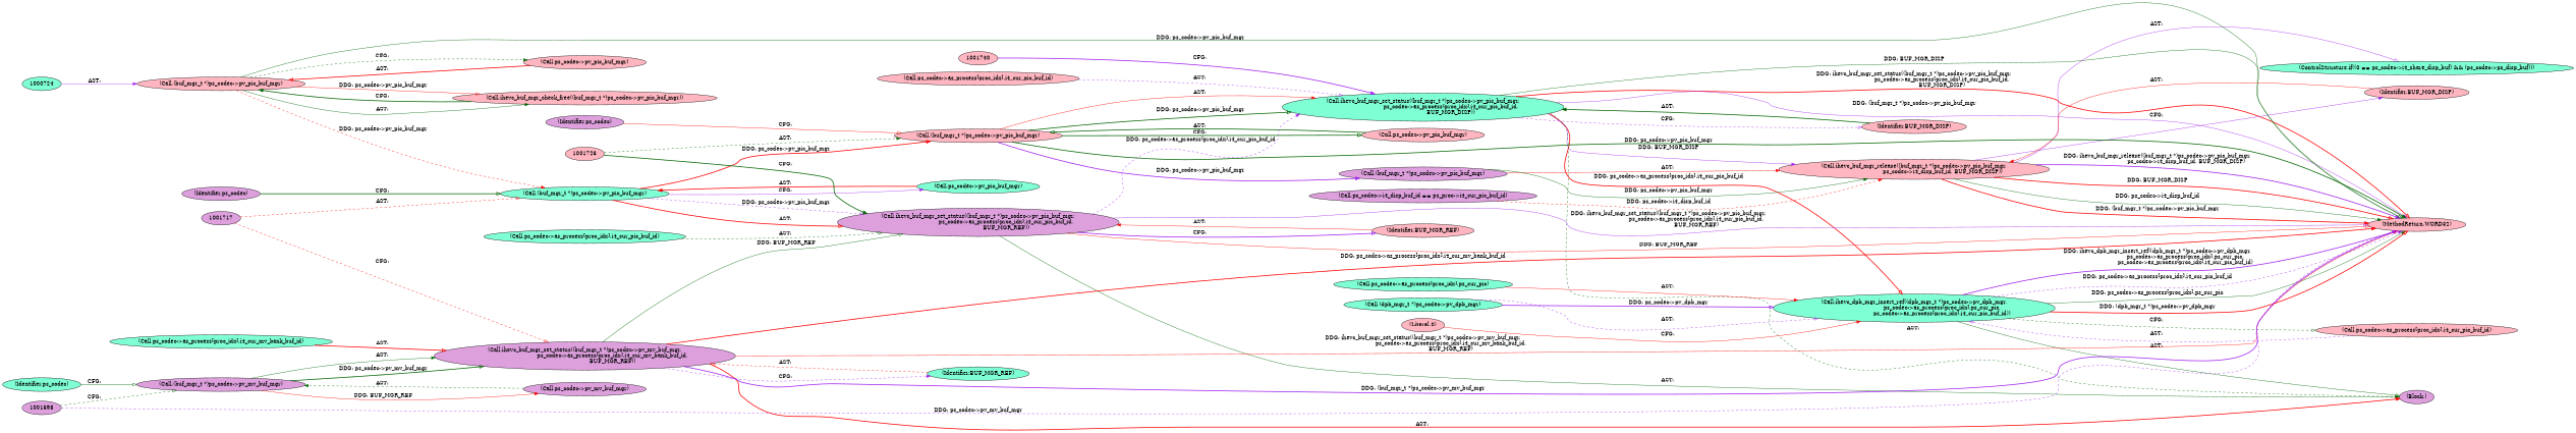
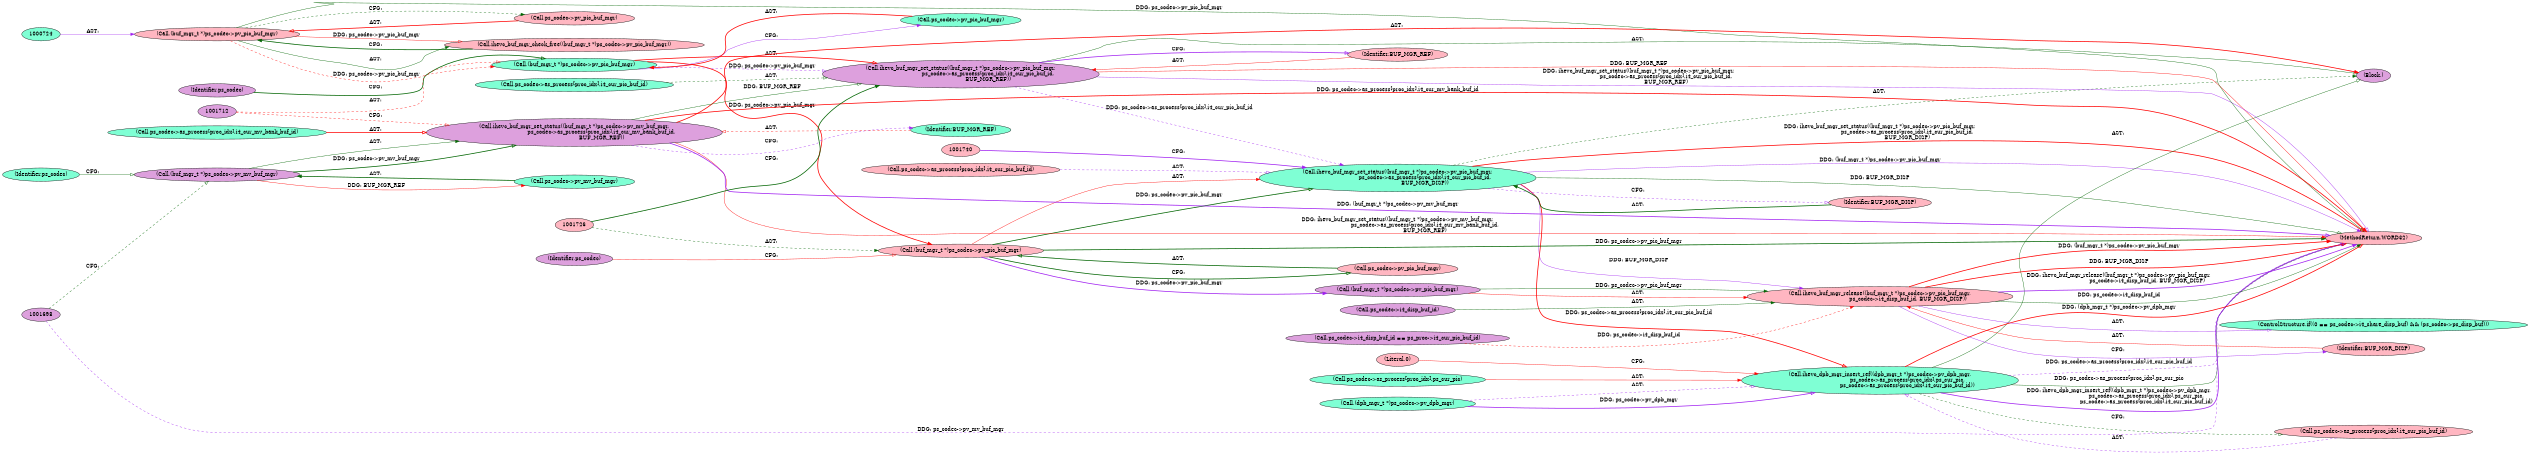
  digraph {
    rankdir=LR
    node [fillcolor=lightpink style=filled]
    edge [arrowhead=normal color=red style=solid]
    n1 [fillcolor=aquamarine label="(Call,ihevc_buf_mgr_set_status((buf_mgr_t *)ps_codec->pv_pic_buf_mgr,\n                                 ps_codec->as_process[proc_idx].i4_cur_pic_buf_id,\n                                 BUF_MGR_DISP))"]
    n2 [fillcolor=aquamarine label="(Call,ihevc_dpb_mgr_insert_ref((dpb_mgr_t *)ps_codec->pv_dpb_mgr,\n                                 ps_codec->as_process[proc_idx].ps_cur_pic,\n                                 ps_codec->as_process[proc_idx].i4_cur_pic_buf_id))"]
    n3 [label="(Call,ihevc_buf_mgr_release((buf_mgr_t *)ps_codec->pv_pic_buf_mgr,\n                                  ps_codec->i4_disp_buf_id, BUF_MGR_DISP))"]
    n4 [label="(Identifier,BUF_MGR_DISP)"]
    n5 [fillcolor=plum label="(Block,)"]
    n6 [label="(MethodReturn,WORD32)"]
    n7 [label="(Call,ps_codec->as_process[proc_idx].i4_cur_pic_buf_id)"]
    n8 [label="(Identifier,BUF_MGR_DISP)"]
    n9 [fillcolor=aquamarine label="(ControlStructure,if((0 == ps_codec->i4_share_disp_buf) && (ps_codec->ps_disp_buf)))"]
    n10 [label="(Call,(buf_mgr_t *)ps_codec->pv_pic_buf_mgr)"]
    n11 [label="(Call,ps_codec->pv_pic_buf_mgr)"]
    n12 [fillcolor=plum label="(Call,(buf_mgr_t *)ps_codec->pv_pic_buf_mgr)"]
    n13 [fillcolor=aquamarine label="(Call,(buf_mgr_t *)ps_codec->pv_pic_buf_mgr)"]
    n14 [fillcolor=plum label="(Call,ihevc_buf_mgr_set_status((buf_mgr_t *)ps_codec->pv_pic_buf_mgr,\n                                 ps_codec->as_process[proc_idx].i4_cur_pic_buf_id,\n                                 BUF_MGR_REF))"]
    n15 [fillcolor=aquamarine label="(Call,ps_codec->pv_pic_buf_mgr)"]
    n16 [label="(Identifier,BUF_MGR_REF)"]
    n17 [label="(Call,(buf_mgr_t *)ps_codec->pv_pic_buf_mgr)"]
    n18 [label="(Call,ps_codec->pv_pic_buf_mgr)"]
    n19 [label="(Call,ihevc_buf_mgr_check_free((buf_mgr_t *)ps_codec->pv_pic_buf_mgr))"]
    n20 [fillcolor=plum label="(Call,ihevc_buf_mgr_set_status((buf_mgr_t *)ps_codec->pv_mv_buf_mgr,\n                                 ps_codec->as_process[proc_idx].i4_cur_mv_bank_buf_id,\n                                 BUF_MGR_REF))"]
    n21 [fillcolor=aquamarine label="(Identifier,BUF_MGR_REF)"]
    n22 [fillcolor=plum label="(Call,(buf_mgr_t *)ps_codec->pv_mv_buf_mgr)"]
-   n23 [fillcolor=plum label="(Call,ps_codec->pv_mv_buf_mgr)"]
+   n23 [fillcolor=aquamarine label="(Call,ps_codec->pv_mv_buf_mgr)"]
    n24 [fillcolor=aquamarine label="(Call,ps_codec->as_process[proc_idx].ps_cur_pic)"]
    n25 [fillcolor=plum label="(Identifier,ps_codec)"]
    n26 [fillcolor=aquamarine label="(Identifier,ps_codec)"]
    n27 [fillcolor=plum label="(Identifier,ps_codec)"]
    n28 [fillcolor=aquamarine label="(Call,ps_codec->as_process[proc_idx].i4_cur_pic_buf_id)"]
    n29 [label="(Call,ps_codec->as_process[proc_idx].i4_cur_pic_buf_id)"]
+   n30 [fillcolor=plum label="(Call,ps_codec->i4_disp_buf_id)"]
    n31 [fillcolor=plum label="(Call,ps_codec->i4_disp_buf_id == ps_proc->i4_cur_pic_buf_id)"]
    n32 [fillcolor=aquamarine label="(Call,(dpb_mgr_t *)ps_codec->pv_dpb_mgr)"]
    n33 [fillcolor=aquamarine label="(Call,ps_codec->as_process[proc_idx].i4_cur_mv_bank_buf_id)"]
    n34 [label="(Literal,0)"]
    1001740
    1001726
-   1001712 [fillcolor=plum label=1001717]
+   1001712 [fillcolor=plum]
    1000724 [fillcolor=aquamarine]
    1001698 [fillcolor=plum]
    n1 -> n2 [arrowhead=onormal label="DDG: ps_codec->as_process[proc_idx].i4_cur_pic_buf_id" style=bold]
    n1 -> n3 [color=purple label="DDG: BUF_MGR_DISP"]
    n1 -> n4 [arrowhead=onormal color=purple label="CFG: " style=dashed]
    n1 -> n5 [color=darkgreen label="AST: " style=dashed]
    n1 -> n6 [arrowhead=onormal label="DDG: ihevc_buf_mgr_set_status((buf_mgr_t *)ps_codec->pv_pic_buf_mgr,\n                                 ps_codec->as_process[proc_idx].i4_cur_pic_buf_id,\n                                 BUF_MGR_DISP)" style=bold]
    n1 -> n6 [color=purple label="DDG: (buf_mgr_t *)ps_codec->pv_pic_buf_mgr"]
    n1 -> n6 [arrowhead=onormal color=darkgreen label="DDG: BUF_MGR_DISP"]
    n2 -> n5 [arrowhead=onormal color=darkgreen label="AST: "]
    n2 -> n6 [color=purple label="DDG: ps_codec->as_process[proc_idx].i4_cur_pic_buf_id" style=dashed]
    n2 -> n6 [color=darkgreen label="DDG: ps_codec->as_process[proc_idx].ps_cur_pic"]
    n2 -> n6 [arrowhead=onormal color=purple label="DDG: ihevc_dpb_mgr_insert_ref((dpb_mgr_t *)ps_codec->pv_dpb_mgr,\n                                 ps_codec->as_process[proc_idx].ps_cur_pic,\n                                 ps_codec->as_process[proc_idx].i4_cur_pic_buf_id)" style=bold]
    n2 -> n6 [arrowhead=onormal label="DDG: (dpb_mgr_t *)ps_codec->pv_dpb_mgr" style=bold]
    n2 -> n7 [arrowhead=onormal color=darkgreen label="CFG: " style=dashed]
    n3 -> n6 [label="DDG: (buf_mgr_t *)ps_codec->pv_pic_buf_mgr" style=bold]
    n3 -> n6 [arrowhead=onormal label="DDG: BUF_MGR_DISP" style=bold]
    n3 -> n6 [color=purple label="DDG: ihevc_buf_mgr_release((buf_mgr_t *)ps_codec->pv_pic_buf_mgr,\n                                  ps_codec->i4_disp_buf_id, BUF_MGR_DISP)" style=bold]
    n3 -> n6 [color=darkgreen label="DDG: ps_codec->i4_disp_buf_id"]
    n3 -> n8 [color=purple label="CFG: "]
    n3 -> n9 [arrowhead=onormal color=purple label="AST: "]
    n4 -> n1 [color=darkgreen label="AST: " style=bold]
    n7 -> n2 [arrowhead=onormal color=purple label="AST: " style=dashed]
    n8 -> n3 [label="AST: "]
    n10 -> n1 [label="AST: "]
    n10 -> n1 [arrowhead=onormal color=darkgreen label="DDG: ps_codec->pv_pic_buf_mgr" style=bold]
    n10 -> n6 [color=darkgreen label="DDG: ps_codec->pv_pic_buf_mgr" style=bold]
    n10 -> n11 [arrowhead=onormal color=darkgreen label="CFG: " style=bold]
    n10 -> n12 [color=purple label="DDG: ps_codec->pv_pic_buf_mgr" style=bold]
    n11 -> n10 [arrowhead=onormal color=darkgreen label="AST: " style=bold]
    n12 -> n3 [label="AST: "]
    n12 -> n3 [color=darkgreen label="DDG: ps_codec->pv_pic_buf_mgr"]
    n13 -> n10 [label="DDG: ps_codec->pv_pic_buf_mgr" style=bold]
    n13 -> n14 [arrowhead=onormal label="AST: " style=bold]
    n13 -> n14 [arrowhead=onormal color=purple label="DDG: ps_codec->pv_pic_buf_mgr" style=dashed]
    n13 -> n15 [color=purple label="CFG: "]
    n14 -> n1 [color=purple label="DDG: ps_codec->as_process[proc_idx].i4_cur_pic_buf_id" style=dashed]
    n14 -> n5 [arrowhead=onormal color=darkgreen label="AST: "]
    n14 -> n6 [arrowhead=onormal label="DDG: BUF_MGR_REF"]
    n14 -> n6 [arrowhead=onormal color=purple label="DDG: ihevc_buf_mgr_set_status((buf_mgr_t *)ps_codec->pv_pic_buf_mgr,\n                                 ps_codec->as_process[proc_idx].i4_cur_pic_buf_id,\n                                 BUF_MGR_REF)"]
    n14 -> n16 [arrowhead=onormal color=purple label="CFG: " style=bold]
    n15 -> n13 [label="AST: " style=bold]
    n16 -> n14 [label="AST: "]
    n17 -> n6 [arrowhead=onormal color=darkgreen label="DDG: ps_codec->pv_pic_buf_mgr"]
    n17 -> n13 [label="DDG: ps_codec->pv_pic_buf_mgr" style=dashed]
    n17 -> n18 [color=darkgreen label="CFG: " style=dashed]
    n17 -> n19 [color=darkgreen label="AST: "]
    n17 -> n19 [arrowhead=onormal label="DDG: ps_codec->pv_pic_buf_mgr"]
    n18 -> n17 [arrowhead=onormal label="AST: " style=bold]
    n19 -> n17 [color=darkgreen label="CFG: " style=bold]
    n20 -> n5 [label="AST: " style=bold]
    n20 -> n6 [label="DDG: ihevc_buf_mgr_set_status((buf_mgr_t *)ps_codec->pv_mv_buf_mgr,\n                                 ps_codec->as_process[proc_idx].i4_cur_mv_bank_buf_id,\n                                 BUF_MGR_REF)"]
    n20 -> n6 [label="DDG: ps_codec->as_process[proc_idx].i4_cur_mv_bank_buf_id" style=bold]
    n20 -> n6 [arrowhead=onormal color=purple label="DDG: (buf_mgr_t *)ps_codec->pv_mv_buf_mgr" style=bold]
    n20 -> n14 [arrowhead=onormal color=darkgreen label="DDG: BUF_MGR_REF"]
    n20 -> n21 [color=purple label="CFG: " style=dashed]
    n21 -> n20 [arrowhead=onormal label="AST: " style=dashed]
    n22 -> n20 [color=darkgreen label="AST: "]
    n22 -> n20 [arrowhead=onormal color=darkgreen label="DDG: ps_codec->pv_mv_buf_mgr" style=bold]
    n22 -> n23 [label="DDG: BUF_MGR_REF"]
-   n23 -> n22 [color=darkgreen label="AST: " style=dashed]
+   n23 -> n22 [color=darkgreen label="AST: " style=bold]
    n24 -> n2 [label="AST: "]
    n25 -> n10 [arrowhead=onormal label="CFG: "]
    n26 -> n22 [arrowhead=onormal color=darkgreen label="CFG: "]
    n27 -> n13 [arrowhead=onormal color=darkgreen label="CFG: " style=bold]
    n28 -> n14 [arrowhead=onormal color=darkgreen label="AST: " style=dashed]
    n29 -> n1 [arrowhead=onormal color=purple label="AST: " style=dashed]
+   n30 -> n3 [color=darkgreen label="AST: "]
    n31 -> n3 [label="DDG: ps_codec->i4_disp_buf_id" style=dashed]
    n32 -> n2 [arrowhead=onormal color=purple label="AST: " style=dashed]
    n32 -> n2 [arrowhead=onormal color=purple label="DDG: ps_codec->pv_dpb_mgr" style=bold]
    n33 -> n20 [arrowhead=onormal label="AST: " style=bold]
    n34 -> n2 [label="CFG: "]
    1001740 -> n1 [color=purple label="CFG: " style=bold]
    1001726 -> n10 [color=darkgreen label="AST: " style=dashed]
    1001726 -> n14 [color=darkgreen label="CFG: " style=bold]
    1001712 -> n13 [arrowhead=onormal label="AST: " style=dashed]
    1001712 -> n20 [arrowhead=onormal label="CFG: " style=dashed]
    1000724 -> n17 [color=purple label="AST: "]
    1001698 -> n6 [arrowhead=onormal color=purple label="DDG: ps_codec->pv_mv_buf_mgr" style=dashed]
    1001698 -> n22 [arrowhead=onormal color=darkgreen label="CFG: " style=dashed]
  }
